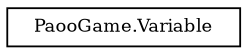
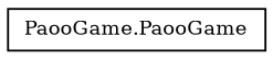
  digraph {
    rankdir=TB
    fontname="DejaVu Serif"
-   n1 [color=black fillcolor=white fontname="DejaVu Serif" fontsize=10 height=0.2 label="PaooGame.Variable" shape=record style=filled width=0.4]
+   n1 [color=black fillcolor=white fontname="DejaVu Serif" fontsize=10 height=0.2 label="PaooGame.PaooGame" shape=record style=filled width=0.4]
  }
